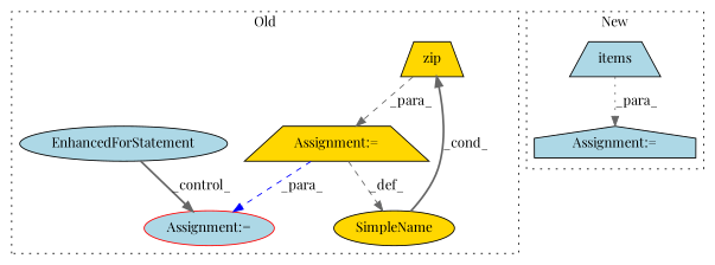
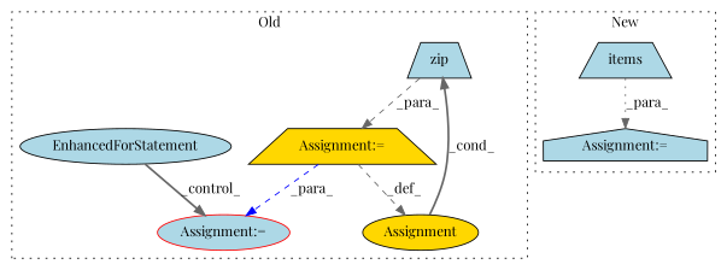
  digraph {
    fontname="Playfair Display"
    node [a=7 color=black fillcolor=lightblue fontname="Playfair Display" l="67,2" s="16981,17084" shape=trapezium style=filled]
    edge [color=gray40 fontname="Playfair Display" style=dashed]
-   n1 [a=32 fillcolor=gold l="4,1" label=zip s="17059,17083"]
+   n1 [a=32 l="4,1" label=zip s="17059,17083"]
    n2 [fillcolor=gold label="Assignment:="]
    n3 [a=70 label=EnhancedForStatement shape=ellipse]
    n4 [color=red l="57,2" label="Assignment:=" s="17529,17612" shape=ellipse]
-   n5 [a=42 fillcolor=gold l=4 label=SimpleName s=17052 shape=ellipse]
+   n5 [a=42 fillcolor=gold l=4 label=Assignment s=17052 shape=ellipse]
    n6 [a=32 l=7 label=items s=16642]
    n7 [l="78,2" label="Assignment:=" s="16535,16649" shape=house]
    subgraph cluster_1 {
      label=Old
      style=dotted
      n1
      n2
      n3
      n4
      n5
    }
    subgraph cluster_2 {
      label=New
      style=dotted
      n6
      n7
    }
    n1 -> n2 [label=_para_]
    n2 -> n4 [color=blue label=_para_]
    n2 -> n5 [label=_def_]
    n3 -> n4 [label=_control_ style=bold]
    n5 -> n1 [label=_cond_ style=bold]
    n6 -> n7 [label=_para_ style=dotted]
  }
